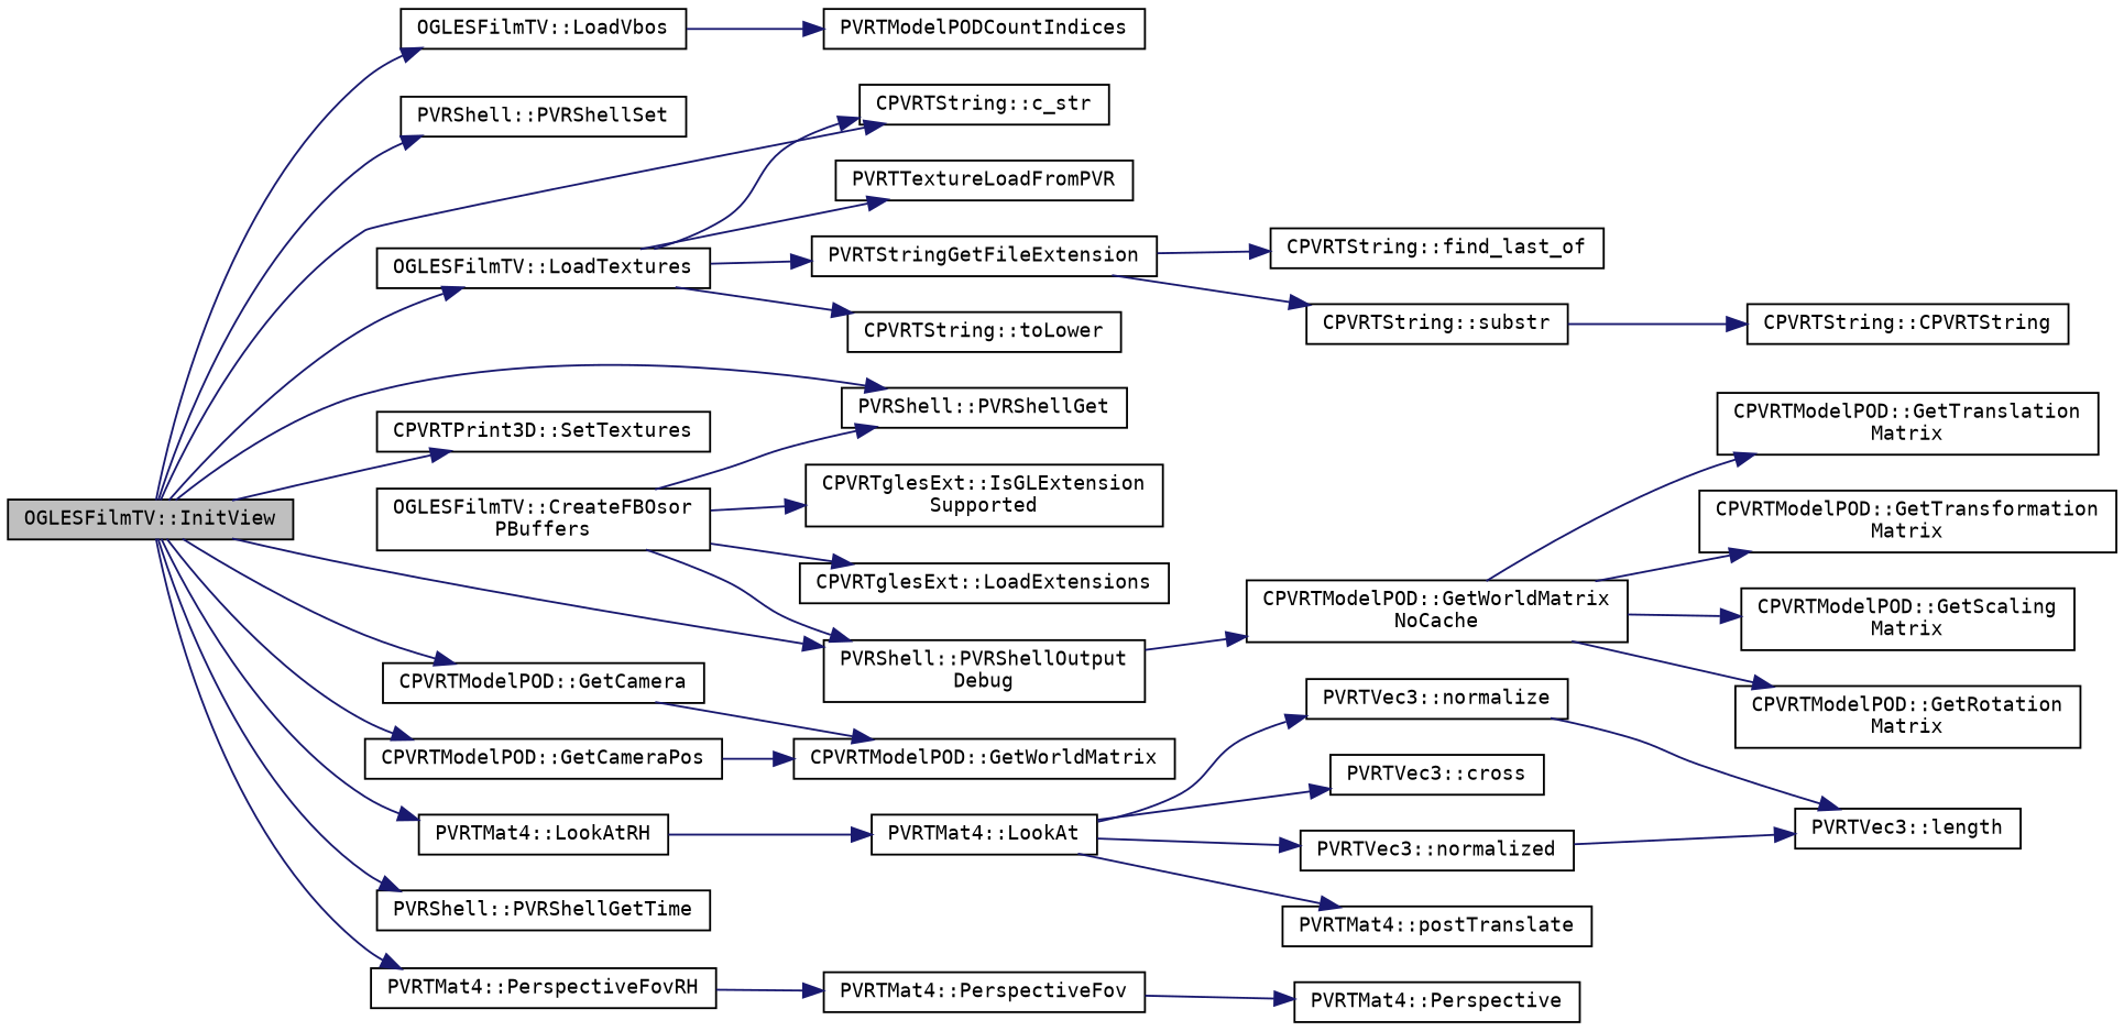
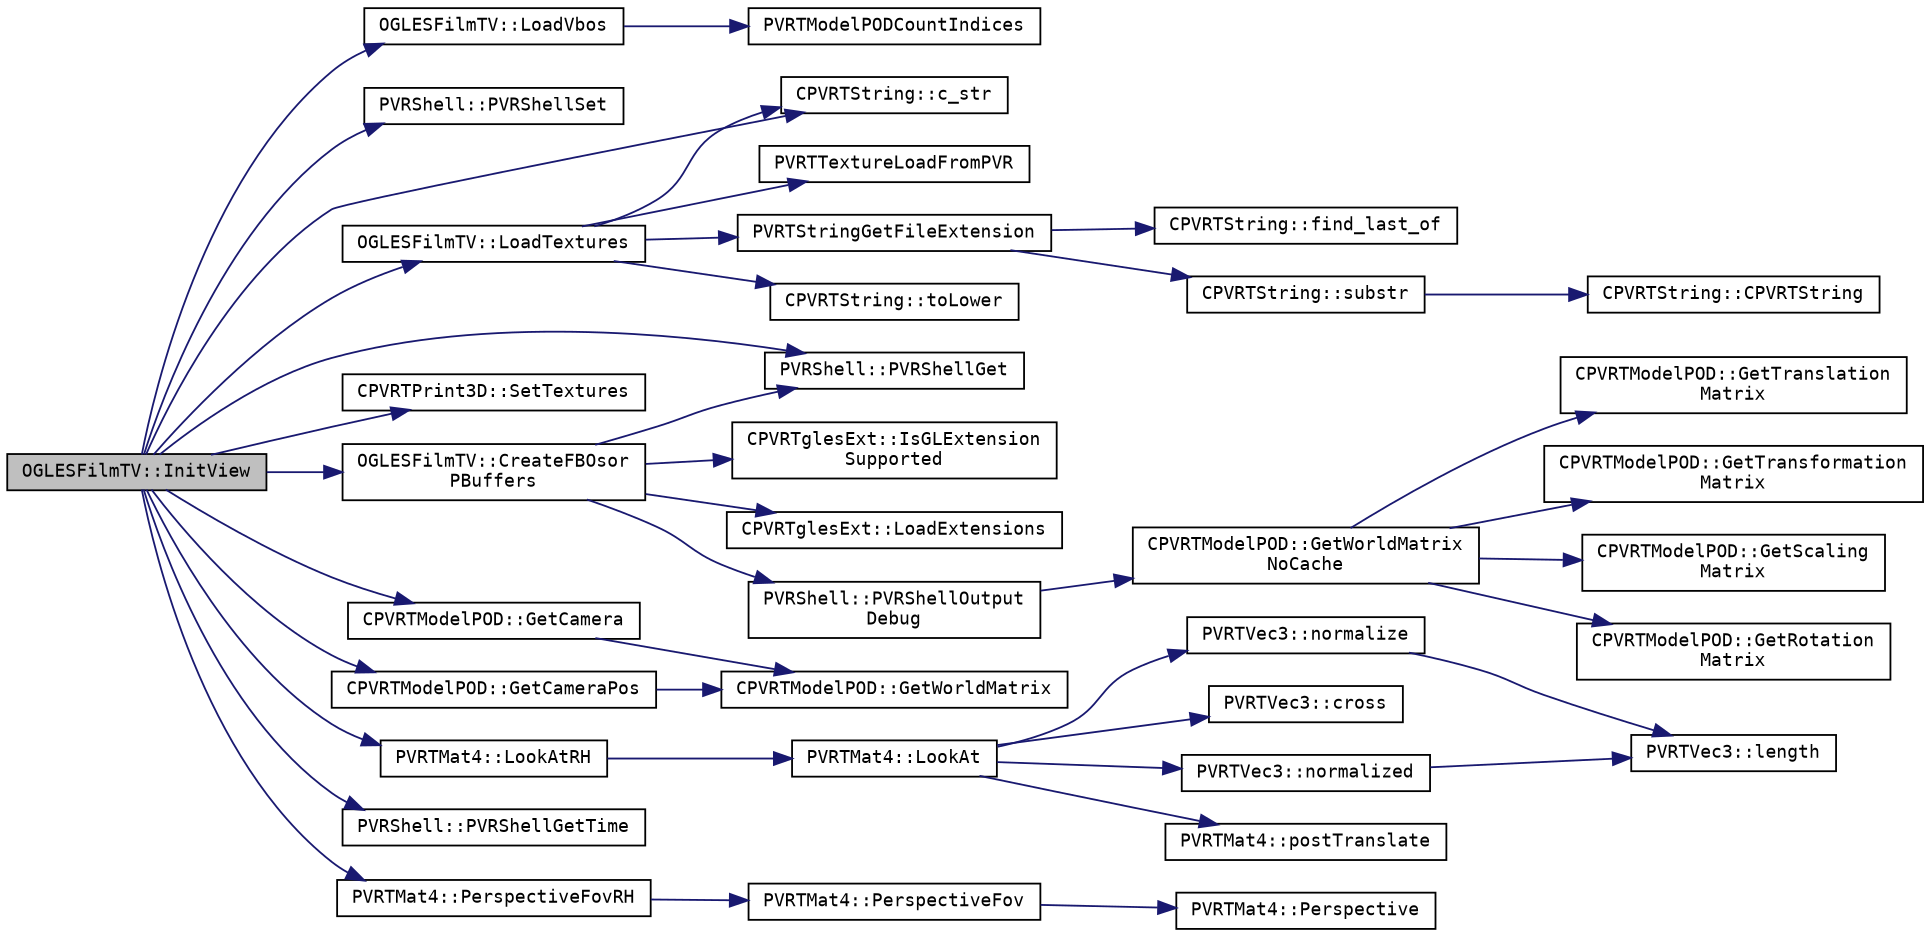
  digraph {
    fontname="DejaVu Sans Mono"
    rankdir=LR
    node [color=black fillcolor=white fontname="DejaVu Sans Mono" fontsize=10 shape=record style=filled]
    edge [color=midnightblue fontname="DejaVu Sans Mono" fontsize=10 labelfontname=Helvetica labelfontsize=10 style=solid]
    n1 [fillcolor=grey75 fontcolor=black height=0.2 label="OGLESFilmTV::InitView" width=0.4]
    n2 [height=0.2 label="OGLESFilmTV::LoadVbos" width=0.4]
    n3 [height=0.2 label="PVRShell::PVRShellSet" width=0.4]
    n4 [height=0.2 label="CPVRTString::c_str" width=0.4]
    n5 [height=0.2 label="OGLESFilmTV::LoadTextures" width=0.4]
    n6 [height=0.2 label="PVRShell::PVRShellGet" width=0.4]
    n7 [height=0.2 label="CPVRTPrint3D::SetTextures" width=0.4]
    n8 [height=0.2 label="OGLESFilmTV::CreateFBOsor\lPBuffers" width=0.4]
    n9 [height=0.2 label="CPVRTModelPOD::GetCameraPos" width=0.4]
    n10 [height=0.2 label="CPVRTModelPOD::GetCamera" width=0.4]
    n11 [height=0.2 label="PVRTMat4::LookAtRH" width=0.4]
    n12 [height=0.2 label="PVRTMat4::PerspectiveFovRH" width=0.4]
    n13 [height=0.2 label="PVRShell::PVRShellGetTime" width=0.4]
    n14 [height=0.2 label=PVRTModelPODCountIndices width=0.4]
    n15 [height=0.2 label=PVRTTextureLoadFromPVR width=0.4]
    n16 [height=0.2 label=PVRTStringGetFileExtension width=0.4]
    n17 [height=0.2 label="CPVRTString::toLower" width=0.4]
    n18 [height=0.2 label="CPVRTglesExt::IsGLExtension\lSupported" width=0.4]
    n19 [height=0.2 label="CPVRTglesExt::LoadExtensions" width=0.4]
    n20 [height=0.2 label="PVRShell::PVRShellOutput\lDebug" width=0.4]
    n21 [height=0.2 label="CPVRTModelPOD::GetWorldMatrix" width=0.4]
    n22 [height=0.2 label="PVRTMat4::LookAt" width=0.4]
    n23 [height=0.2 label="PVRTMat4::PerspectiveFov" width=0.4]
    n24 [height=0.2 label="CPVRTString::find_last_of" width=0.4]
    n25 [height=0.2 label="CPVRTString::substr" width=0.4]
    n26 [height=0.2 label="CPVRTString::CPVRTString" width=0.4]
    n27 [height=0.2 label="CPVRTModelPOD::GetWorldMatrix\lNoCache" width=0.4]
    n28 [height=0.2 label="CPVRTModelPOD::GetTransformation\lMatrix" width=0.4]
    n29 [height=0.2 label="CPVRTModelPOD::GetScaling\lMatrix" width=0.4]
    n30 [height=0.2 label="CPVRTModelPOD::GetRotation\lMatrix" width=0.4]
    n31 [height=0.2 label="CPVRTModelPOD::GetTranslation\lMatrix" width=0.4]
    n32 [height=0.2 label="PVRTVec3::normalize" width=0.4]
    n33 [height=0.2 label="PVRTVec3::cross" width=0.4]
    n34 [height=0.2 label="PVRTVec3::normalized" width=0.4]
    n35 [height=0.2 label="PVRTMat4::postTranslate" width=0.4]
    n36 [height=0.2 label="PVRTVec3::length" width=0.4]
    n37 [height=0.2 label="PVRTMat4::Perspective" width=0.4]
    n1 -> n2
    n1 -> n3
    n1 -> n4
    n1 -> n5
    n1 -> n6
    n1 -> n7
-   n1 -> n20
+   n1 -> n8
    n1 -> n9
    n1 -> n10
    n1 -> n11
    n1 -> n12
    n1 -> n13
    n2 -> n14
    n5 -> n4
    n5 -> n15
    n5 -> n16
    n5 -> n17
    n8 -> n6
    n8 -> n18
    n8 -> n19
    n8 -> n20
    n9 -> n21
    n10 -> n21
    n11 -> n22
    n12 -> n23
    n16 -> n24
    n16 -> n25
    n20 -> n27
    n22 -> n32
    n22 -> n33
    n22 -> n34
    n22 -> n35
    n23 -> n37
    n25 -> n26
    n27 -> n28
    n27 -> n29
    n27 -> n30
    n27 -> n31
    n32 -> n36
    n34 -> n36
  }
